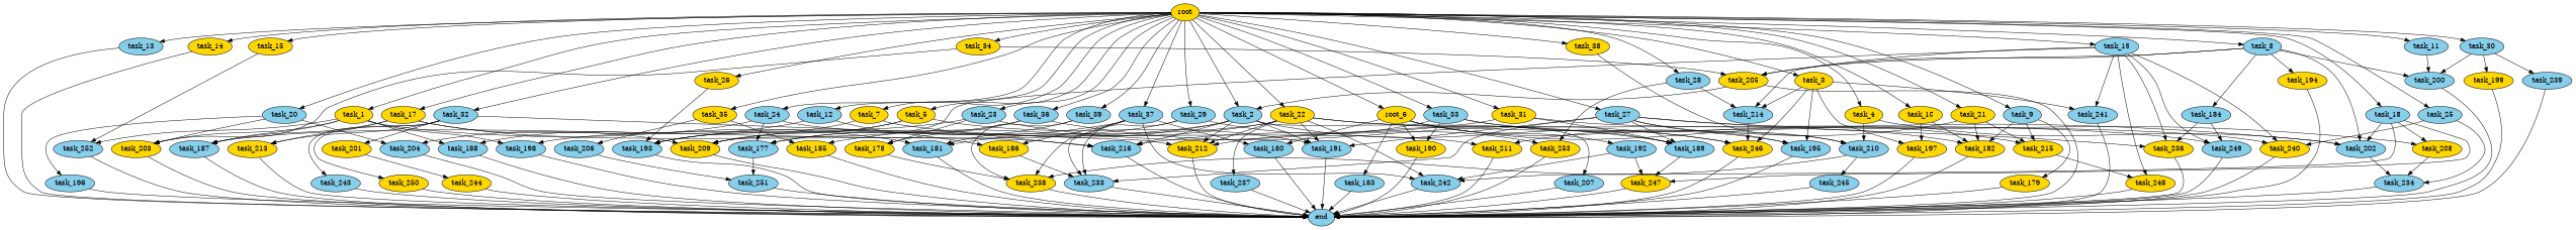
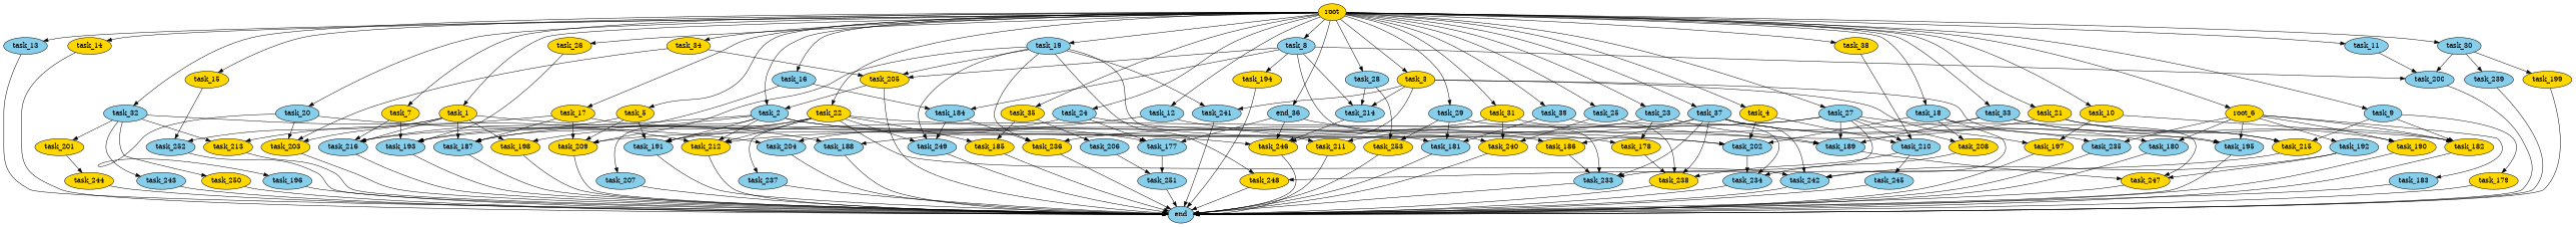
  digraph {
    node [fillcolor=skyblue style=filled]
    root [fillcolor=gold]
    task_1 [fillcolor=gold]
    task_2
    task_3 [fillcolor=gold]
    task_4 [fillcolor=gold]
    task_5 [fillcolor=gold]
    n7 [fillcolor=gold label=root_6]
    task_7 [fillcolor=gold]
    task_8
    task_9
    task_10 [fillcolor=gold]
    task_11
    task_12
    task_13
    task_14 [fillcolor=gold]
    task_15 [fillcolor=gold]
+   task_16
    task_17 [fillcolor=gold]
    task_18
    task_19
    task_20
    task_21 [fillcolor=gold]
    task_22 [fillcolor=gold]
    task_23
    task_24
    task_25
    task_26 [fillcolor=gold]
    task_27
    task_28
    task_29
    task_30
    task_31 [fillcolor=gold]
    task_32
    task_33
    task_34 [fillcolor=gold]
    task_35 [fillcolor=gold]
-   task_36
+   task_36 [label=end_36]
    task_37
    task_38 [fillcolor=gold]
    task_39
    task_187
    task_188
-   task_198
+   task_198 [fillcolor=gold]
    task_203 [fillcolor=gold]
    task_216
    task_252
    task_177
    task_191
    task_207
    task_212 [fillcolor=gold]
    task_246 [fillcolor=gold]
    task_195
    task_197 [fillcolor=gold]
    task_214
    task_241
    task_202
    task_210
    task_193
    task_209 [fillcolor=gold]
    task_180
    task_182 [fillcolor=gold]
    task_183
    task_190 [fillcolor=gold]
    task_192
+   task_235
    task_205 [fillcolor=gold]
    task_184
    task_194 [fillcolor=gold]
    task_200
    task_179 [fillcolor=gold]
    task_215 [fillcolor=gold]
    task_186 [fillcolor=gold]
    end
    task_181
    task_213 [fillcolor=gold]
    task_208 [fillcolor=gold]
    task_242
    task_247 [fillcolor=gold]
    task_236 [fillcolor=gold]
    task_240 [fillcolor=gold]
    task_248 [fillcolor=gold]
    task_249
    task_196
    task_204
    task_211 [fillcolor=gold]
    task_185 [fillcolor=gold]
    task_237
    task_178 [fillcolor=gold]
    task_189
    task_234
    task_233
    task_253 [fillcolor=gold]
    task_199 [fillcolor=gold]
    task_239
    task_201 [fillcolor=gold]
    task_243
    task_250 [fillcolor=gold]
    task_206
    task_238 [fillcolor=gold]
    task_251
    task_245
    task_244 [fillcolor=gold]
    root -> task_1
    root -> task_2
    root -> task_3
    root -> task_4
    root -> task_5
    root -> n7
    root -> task_7
    root -> task_8
    root -> task_9
    root -> task_10
    root -> task_11
    root -> task_12
    root -> task_13
    root -> task_14
    root -> task_15
+   root -> task_16
    root -> task_17
    root -> task_18
    root -> task_19
    root -> task_20
    root -> task_21
    root -> task_22
    root -> task_23
    root -> task_24
    root -> task_25
    root -> task_26
    root -> task_27
    root -> task_28
    root -> task_29
    root -> task_30
    root -> task_31
    root -> task_32
    root -> task_33
    root -> task_34
    root -> task_35
    root -> task_36
    root -> task_37
    root -> task_38
    root -> task_39
    task_1 -> task_187
    task_1 -> task_188
    task_1 -> task_198
    task_1 -> task_203
    task_1 -> task_216
    task_1 -> task_252
    task_2 -> task_187
    task_2 -> task_216
    task_2 -> task_177
    task_2 -> task_191
    task_2 -> task_207
    task_2 -> task_212
    task_2 -> task_246
    task_3 -> task_246
    task_3 -> task_195
    task_3 -> task_197
    task_3 -> task_214
    task_3 -> task_241
    task_4 -> task_202
    task_4 -> task_210
    task_5 -> task_191
    task_5 -> task_193
    task_5 -> task_209
    n7 -> task_195
    n7 -> task_180
    n7 -> task_182
    n7 -> task_183
    n7 -> task_190
    n7 -> task_192
+   n7 -> task_235
    task_7 -> task_216
    task_7 -> task_193
    task_8 -> task_214
    task_8 -> task_202
    task_8 -> task_205
    task_8 -> task_184
    task_8 -> task_194
    task_8 -> task_200
    task_9 -> task_182
    task_9 -> task_179
    task_9 -> task_215
    task_10 -> task_197
    task_10 -> task_182
    task_11 -> task_200
    task_12 -> task_188
    task_12 -> task_186
    task_13 -> end
    task_14 -> end
    task_15 -> task_252
+   task_16 -> task_187
+   task_16 -> task_184
    task_17 -> task_187
    task_17 -> task_209
    task_17 -> task_181
    task_17 -> task_213
    task_18 -> task_202
    task_18 -> task_208
    task_18 -> task_242
    task_18 -> task_247
    task_19 -> task_241
    task_19 -> task_209
    task_19 -> task_205
    task_19 -> task_236
    task_19 -> task_240
    task_19 -> task_248
    task_19 -> task_249
    task_20 -> task_203
    task_20 -> task_196
    task_20 -> task_204
    task_21 -> task_182
    task_21 -> task_215
    task_21 -> task_211
    task_22 -> task_198
    task_22 -> task_191
    task_22 -> task_212
    task_22 -> task_202
    task_22 -> task_242
    task_22 -> task_249
    task_22 -> task_185
    task_22 -> task_237
    task_23 -> task_193
    task_23 -> task_178
    task_23 -> task_189
    task_24 -> task_177
    task_24 -> task_204
    task_24 -> task_211
    task_25 -> task_240
    task_25 -> task_234
    task_26 -> task_193
    task_27 -> task_191
    task_27 -> task_195
    task_27 -> task_210
    task_27 -> task_208
    task_27 -> task_236
    task_27 -> task_189
    task_27 -> task_233
    task_28 -> task_214
    task_28 -> task_253
    task_29 -> task_181
    task_29 -> task_233
    task_29 -> task_253
    task_30 -> task_200
    task_30 -> task_199
    task_30 -> task_239
    task_31 -> task_216
    task_31 -> task_240
    task_31 -> task_189
    task_32 -> task_212
    task_32 -> task_213
    task_32 -> task_201
    task_32 -> task_243
    task_32 -> task_250
    task_33 -> task_212
    task_33 -> task_190
    task_33 -> task_215
    task_33 -> task_189
    task_34 -> task_203
    task_34 -> task_205
    task_35 -> task_185
    task_35 -> task_206
    task_36 -> task_177
    task_36 -> task_246
    task_36 -> task_178
    task_37 -> task_209
    task_37 -> task_180
+   task_37 -> task_235
    task_37 -> task_186
    task_37 -> task_242
    task_37 -> task_233
    task_37 -> task_238
    task_38 -> task_210
    task_39 -> task_181
    task_39 -> task_238
    task_187 -> end
    task_188 -> end
    task_198 -> end
    task_203 -> end
    task_216 -> end
    task_252 -> end
    task_177 -> task_251
    task_191 -> end
    task_207 -> end
    task_212 -> end
    task_246 -> end
    task_195 -> end
    task_197 -> end
    task_214 -> task_246
    task_241 -> end
    task_202 -> task_234
    task_210 -> task_238
    task_210 -> task_245
    task_193 -> end
    task_209 -> end
    task_180 -> end
    task_182 -> end
    task_183 -> end
    task_190 -> end
    task_192 -> task_242
    task_192 -> task_247
+   task_235 -> end
    task_205 -> task_2
    task_205 -> end
    task_184 -> task_236
    task_184 -> task_249
    task_194 -> end
    task_200 -> end
    task_179 -> end
    task_215 -> task_248
    task_186 -> task_233
    task_181 -> end
    task_213 -> end
    task_208 -> task_234
    task_242 -> end
    task_247 -> end
    task_236 -> end
    task_240 -> end
    task_248 -> end
    task_249 -> end
    task_196 -> end
    task_204 -> end
    task_211 -> end
    task_185 -> end
    task_237 -> end
    task_178 -> task_238
    task_189 -> task_247
    task_234 -> end
    task_233 -> end
    task_253 -> end
    task_199 -> end
    task_239 -> end
    task_201 -> task_244
    task_243 -> end
    task_250 -> end
    task_206 -> task_251
    task_238 -> end
    task_251 -> end
    task_245 -> end
    task_244 -> end
  }
